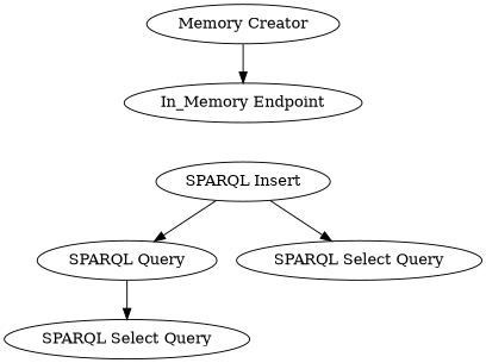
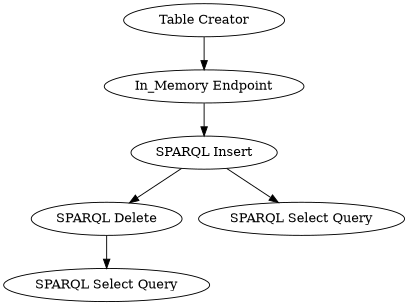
  digraph {
    rankdir=TB
-   n1 [label="SPARQL Query"]
+   n1 [label="SPARQL Delete"]
    n2 [label="SPARQL Select Query"]
    n3 [label="SPARQL Insert"]
    n4 [label="SPARQL Select Query"]
    n5 [label="In_Memory Endpoint"]
-   n6 [label="Memory Creator"]
+   n6 [label="Table Creator"]
    n1 -> n2
    n3 -> n1
    n3 -> n4
+   n5 -> n3
    n6 -> n5
  }
